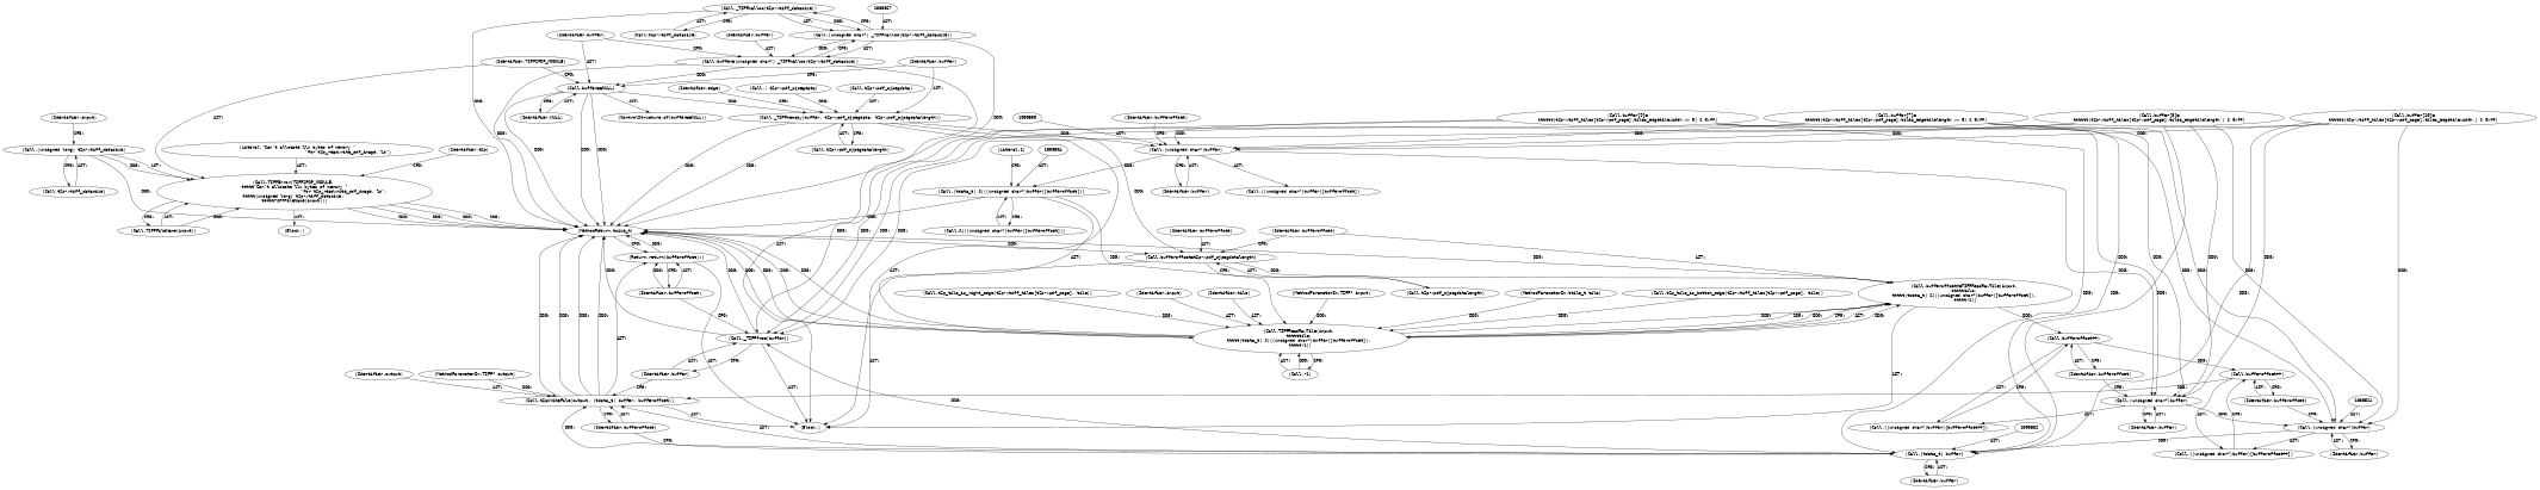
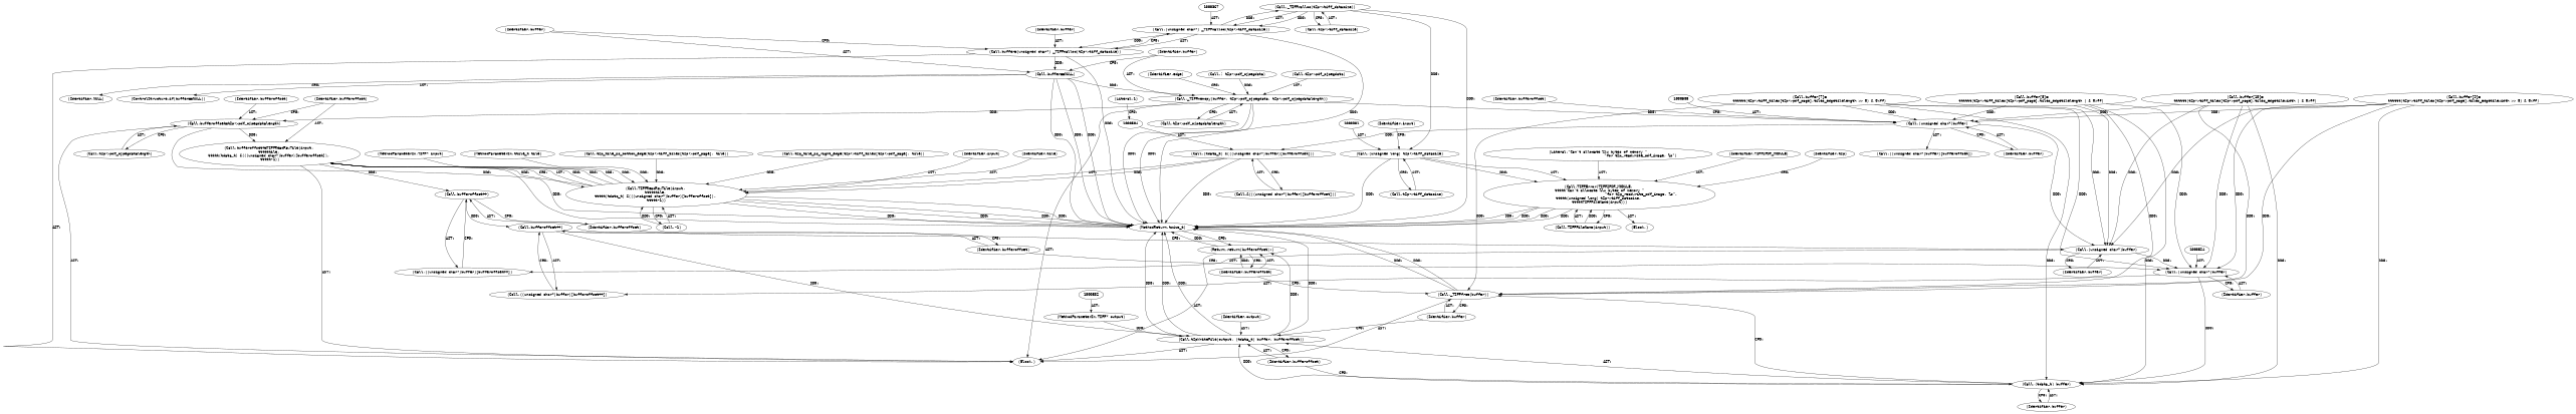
  digraph {
    fontname="DejaVu Sans Mono"
    node [fontname="DejaVu Sans Mono"]
    edge [fontname="DejaVu Sans Mono"]
    n1 [label="(Call,_TIFFmalloc(t2p->tiff_datasize))"]
    n2 [label="(Call,(unsigned char*) _TIFFmalloc(t2p->tiff_datasize))"]
    n3 [label="(Call,(unsigned long) t2p->tiff_datasize)"]
    n4 [label="(Call,t2p->tiff_datasize)"]
    n5 [label="(MethodReturn,tsize_t)"]
    n6 [label="(Call,buffer=(unsigned char*) _TIFFmalloc(t2p->tiff_datasize))"]
    n7 [label="(Call,TIFFError(TIFF2PDF_MODULE, \n\t\t\t\t\t\"Can't allocate %lu bytes of memory \"\n                                        \"for t2p_readwrite_pdf_image, %s\", \n\t\t\t\t\t(unsigned long) t2p->tiff_datasize, \n\t\t\t\t\tTIFFFileName(input)))"]
    n8 [label="(Call,t2p->tiff_datasize)"]
    n9 [label="(Return,return(bufferoffset);)"]
    n10 [label="(Call,buffer==NULL)"]
    n11 [label="(Block,)"]
    n12 [label="(Call,_TIFFmemcpy(buffer, t2p->pdf_ojpegdata, t2p->pdf_ojpegdatalength))"]
    n13 [label="(Identifier,NULL)"]
    n14 [label="(ControlStructure,if(buffer==NULL))"]
    n15 [label="(Call,bufferoffset=t2p->pdf_ojpegdatalength)"]
    n16 [label="(Call,(unsigned char*)buffer)"]
    n17 [label="(Call,t2p->pdf_ojpegdatalength)"]
    n18 [label="(Call,bufferoffset+=TIFFReadRawTile(input, \n\t\t\t\t\ttile, \n\t\t\t\t\t(tdata_t) &(((unsigned char*)buffer)[bufferoffset]), \n\t\t\t\t\t-1))"]
    n19 [label="(Call,t2p->pdf_ojpegdatalength)"]
    n20 [label="(Call,(tdata_t) &(((unsigned char*)buffer)[bufferoffset]))"]
    n21 [label="(Call,(unsigned char*)buffer)"]
    n22 [label="(Call,((unsigned char*)buffer)[bufferoffset])"]
    n23 [label="(Identifier,buffer)"]
    n24 [label="(Call,bufferoffset++)"]
    n25 [label="(Call,TIFFReadRawTile(input, \n\t\t\t\t\ttile, \n\t\t\t\t\t(tdata_t) &(((unsigned char*)buffer)[bufferoffset]), \n\t\t\t\t\t-1))"]
    n26 [label="(Call,bufferoffset++)"]
    n27 [label="(Call,((unsigned char*)buffer)[bufferoffset++])"]
    n28 [label="(Identifier,bufferoffset)"]
    n29 [label="(Call,-1)"]
    n30 [label="(Call,t2pWriteFile(output, (tdata_t) buffer, bufferoffset))"]
    n31 [label="(Call,((unsigned char*)buffer)[bufferoffset++])"]
    n32 [label="(Identifier,bufferoffset)"]
    n33 [label="(Identifier,bufferoffset)"]
    n34 [label="(Call,(unsigned char*)buffer)"]
    n35 [label="(Identifier,bufferoffset)"]
    n36 [label="(Call,(tdata_t) buffer)"]
    n37 [label="(Call,_TIFFfree(buffer))"]
    n38 [label="(Call,&(((unsigned char*)buffer)[bufferoffset]))"]
    n39 [label="(Identifier,buffer)"]
    n40 [label="(Identifier,buffer)"]
    n41 [label="(Identifier,buffer)"]
    n42 [label="(Identifier,buffer)"]
    n43 [label="(Call,TIFFFileName(input))"]
    n44 [label="(Block,)"]
    n45 [label="(Identifier,input)"]
    n46 [label="(Identifier,t2p)"]
    n47 [label="(Identifier,buffer)"]
    n48 [label="(Identifier,bufferoffset)"]
    n49 [label="(Identifier,edge)"]
    n50 [label="(Literal,1)"]
    n51 [label="(Literal,\"Can't allocate %lu bytes of memory \"\n                                        \"for t2p_readwrite_pdf_image, %s\")"]
    n52 [label="(MethodParameterIn,TIFF* input)"]
    n53 [label="(Identifier,output)"]
    n54 [label="(Call,buffer[10]=\n\t\t\t\t\t\t(t2p->tiff_tiles[t2p->pdf_page].tiles_edgetilewidth ) & 0xff)"]
    n55 [label="(Identifier,buffer)"]
    n56 [label="(Identifier,bufferoffset)"]
    n57 [label="(Identifier,TIFF2PDF_MODULE)"]
    n58 [label="(MethodParameterIn,TIFF* output)"]
    n59 [label="(MethodParameterIn,ttile_t tile)"]
    n60 [label="(Call,buffer[9]=\n\t\t\t\t\t\t(t2p->tiff_tiles[t2p->pdf_page].tiles_edgetilewidth >> 8) & 0xff)"]
    n61 [label="(Call,t2p_tile_is_bottom_edge(t2p->tiff_tiles[t2p->pdf_page], tile))"]
    n62 [label="(Call,buffer[7]=\n\t\t\t\t\t\t(t2p->tiff_tiles[t2p->pdf_page].tiles_edgetilelength >> 8) & 0xff)"]
    n63 [label="(Identifier,bufferoffset)"]
    n64 [label="(Call,! t2p->pdf_ojpegdata)"]
    n65 [label="(Call,buffer[8]=\n\t\t\t\t\t\t(t2p->tiff_tiles[t2p->pdf_page].tiles_edgetilelength ) & 0xff)"]
    n66 [label="(Call,t2p_tile_is_right_edge(t2p->tiff_tiles[t2p->pdf_page], tile))"]
    n67 [label="(Call,t2p->pdf_ojpegdata)"]
    n68 [label="(Identifier,input)"]
    n69 [label="(Identifier,tile)"]
    n70 [label="(Identifier,buffer)"]
    1000367
    1000508
    1000504
    1000524
    1000532
+   1000381
    n1 -> n2 [label="AST: "]
    n1 -> n2 [label="DDG: "]
+   n1 -> n3 [label="DDG: "]
    n1 -> n4 [label="CFG: "]
    n1 -> n5 [label="DDG: "]
-   n2 -> n1 [label="CFG: "]
+   n2 -> n1 [label="DDG: "]
    n2 -> n5 [label="DDG: "]
    n2 -> n6 [label="AST: "]
    n2 -> n6 [label="DDG: "]
    n3 -> n5 [label="DDG: "]
    n3 -> n7 [label="AST: "]
    n3 -> n7 [label="DDG: "]
    n3 -> n8 [label="CFG: "]
    n4 -> n1 [label="AST: "]
    n5 -> n9 [label="CFG: "]
    n6 -> n2 [label="CFG: "]
    n6 -> n5 [label="DDG: "]
    n6 -> n10 [label="DDG: "]
    n6 -> n11 [label="AST: "]
    n7 -> n5 [label="DDG: "]
    n7 -> n5 [label="DDG: "]
    n7 -> n5 [label="DDG: "]
    n7 -> n5 [label="DDG: "]
    n7 -> n43 [label="CFG: "]
    n7 -> n44 [label="AST: "]
    n8 -> n3 [label="AST: "]
    n9 -> n5 [label="DDG: "]
    n9 -> n11 [label="AST: "]
    n9 -> n35 [label="CFG: "]
    n10 -> n5 [label="DDG: "]
    n10 -> n5 [label="DDG: "]
    n10 -> n5 [label="DDG: "]
    n10 -> n12 [label="DDG: "]
    n10 -> n13 [label="CFG: "]
    n10 -> n14 [label="AST: "]
    n12 -> n5 [label="DDG: "]
    n12 -> n5 [label="DDG: "]
    n12 -> n11 [label="AST: "]
    n12 -> n15 [label="DDG: "]
    n12 -> n16 [label="DDG: "]
    n12 -> n17 [label="CFG: "]
-   n13 -> n10 [label="AST: "]
-   n5 -> n15 [label="DDG: "]
+   n15 -> n5 [label="DDG: "]
    n15 -> n11 [label="AST: "]
    n15 -> n18 [label="DDG: "]
    n15 -> n19 [label="CFG: "]
    n16 -> n20 [label="DDG: "]
    n16 -> n21 [label="DDG: "]
    n16 -> n22 [label="AST: "]
    n16 -> n23 [label="CFG: "]
    n17 -> n12 [label="AST: "]
    n18 -> n5 [label="DDG: "]
    n18 -> n11 [label="AST: "]
    n18 -> n24 [label="DDG: "]
    n18 -> n25 [label="CFG: "]
    n19 -> n15 [label="AST: "]
    n20 -> n5 [label="DDG: "]
    n20 -> n25 [label="AST: "]
    n20 -> n25 [label="DDG: "]
    n20 -> n38 [label="CFG: "]
    n21 -> n27 [label="AST: "]
    n21 -> n34 [label="DDG: "]
    n21 -> n39 [label="CFG: "]
    n23 -> n16 [label="AST: "]
    n24 -> n26 [label="DDG: "]
    n24 -> n27 [label="AST: "]
    n24 -> n28 [label="CFG: "]
    n25 -> n5 [label="DDG: "]
    n25 -> n5 [label="DDG: "]
    n25 -> n5 [label="DDG: "]
    n25 -> n5 [label="DDG: "]
    n25 -> n18 [label="AST: "]
    n25 -> n18 [label="DDG: "]
    n25 -> n18 [label="DDG: "]
    n25 -> n18 [label="DDG: "]
    n25 -> n18 [label="DDG: "]
    n25 -> n29 [label="CFG: "]
    n26 -> n30 [label="DDG: "]
    n26 -> n31 [label="AST: "]
    n26 -> n32 [label="CFG: "]
    n27 -> n24 [label="CFG: "]
    n28 -> n21 [label="CFG: "]
    n28 -> n24 [label="AST: "]
    n29 -> n25 [label="AST: "]
    n29 -> n25 [label="DDG: "]
    n30 -> n5 [label="DDG: "]
    n30 -> n5 [label="DDG: "]
    n30 -> n5 [label="DDG: "]
    n30 -> n5 [label="DDG: "]
-   n30 -> n9 [label="AST: "]
+   n30 -> n9 [label="DDG: "]
    n30 -> n11 [label="AST: "]
    n30 -> n33 [label="CFG: "]
    n31 -> n26 [label="CFG: "]
    n32 -> n26 [label="AST: "]
    n32 -> n34 [label="CFG: "]
    n33 -> n30 [label="AST: "]
    n33 -> n36 [label="CFG: "]
    n34 -> n31 [label="AST: "]
    n34 -> n36 [label="DDG: "]
    n34 -> n40 [label="CFG: "]
    n35 -> n9 [label="AST: "]
    n35 -> n9 [label="DDG: "]
    n35 -> n37 [label="CFG: "]
    n36 -> n30 [label="AST: "]
    n36 -> n30 [label="DDG: "]
-   n36 -> n37 [label="DDG: "]
+   n36 -> n37 [label="CFG: "]
    n36 -> n41 [label="CFG: "]
    n37 -> n5 [label="DDG: "]
    n37 -> n5 [label="DDG: "]
    n37 -> n11 [label="AST: "]
    n37 -> n42 [label="CFG: "]
    n38 -> n20 [label="AST: "]
    n39 -> n21 [label="AST: "]
    n40 -> n34 [label="AST: "]
    n41 -> n36 [label="AST: "]
    n42 -> n30 [label="CFG: "]
    n42 -> n37 [label="AST: "]
    n43 -> n7 [label="AST: "]
    n43 -> n7 [label="DDG: "]
    n45 -> n3 [label="CFG: "]
    n46 -> n7 [label="CFG: "]
    n47 -> n6 [label="AST: "]
    n48 -> n15 [label="CFG: "]
    n48 -> n18 [label="AST: "]
    n49 -> n12 [label="CFG: "]
-   n50 -> n20 [label="CFG: "]
+   n50 -> 1000504 [label="CFG: "]
    n51 -> n7 [label="AST: "]
    n52 -> n25 [label="DDG: "]
    n53 -> n30 [label="AST: "]
    n54 -> n16 [label="DDG: "]
    n54 -> n21 [label="DDG: "]
    n54 -> n34 [label="DDG: "]
    n54 -> n36 [label="DDG: "]
    n54 -> n37 [label="DDG: "]
    n55 -> n6 [label="CFG: "]
    n55 -> n10 [label="AST: "]
    n56 -> n15 [label="AST: "]
    n57 -> n7 [label="AST: "]
-   n57 -> n10 [label="CFG: "]
    n58 -> n30 [label="DDG: "]
    n59 -> n25 [label="DDG: "]
    n60 -> n16 [label="DDG: "]
    n60 -> n21 [label="DDG: "]
    n60 -> n34 [label="DDG: "]
    n60 -> n36 [label="DDG: "]
    n60 -> n37 [label="DDG: "]
    n61 -> n25 [label="DDG: "]
    n62 -> n16 [label="DDG: "]
    n62 -> n21 [label="DDG: "]
    n62 -> n34 [label="DDG: "]
    n62 -> n36 [label="DDG: "]
    n62 -> n37 [label="DDG: "]
    n63 -> n16 [label="CFG: "]
    n64 -> n12 [label="DDG: "]
    n65 -> n16 [label="DDG: "]
    n65 -> n21 [label="DDG: "]
    n65 -> n34 [label="DDG: "]
    n65 -> n36 [label="DDG: "]
    n65 -> n37 [label="DDG: "]
    n66 -> n25 [label="DDG: "]
    n67 -> n12 [label="AST: "]
    n68 -> n25 [label="AST: "]
    n69 -> n25 [label="AST: "]
    n70 -> n10 [label="CFG: "]
    n70 -> n12 [label="AST: "]
    1000367 -> n2 [label="AST: "]
    1000508 -> n16 [label="AST: "]
    1000504 -> n20 [label="AST: "]
    1000524 -> n34 [label="AST: "]
-   1000532 -> n36 [label="AST: "]
+   1000532 -> n58 [label="AST: "]
+   1000381 -> n3 [label="AST: "]
  }
